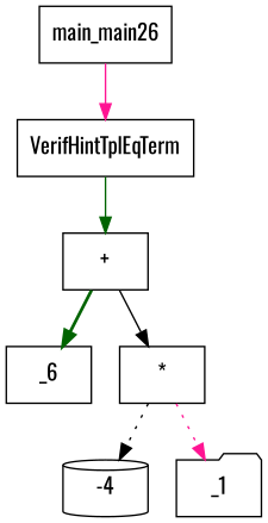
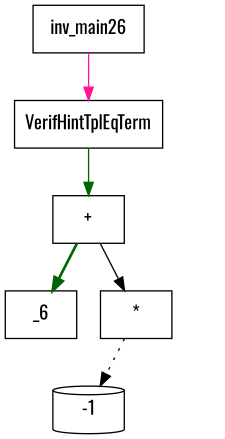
  digraph {
    fontname=Oswald
    node [fontname=Oswald shape=box]
    edge [color=deeppink fontname=Oswald style=solid]
-   n1 [label=main_main26]
+   n1 [label=inv_main26]
    n2 [label=VerifHintTplEqTerm]
    n3 [label="+"]
    n4 [label=_6]
    n5 [label="*"]
-   n6 [label=-4 shape=cylinder]
-   n7 [label=_1 shape=folder]
+   n6 [label=-1 shape=cylinder]
    n1 -> n2
    n2 -> n3 [color=darkgreen]
    n3 -> n4 [color=darkgreen style=bold]
    n3 -> n5 [color=black]
    n5 -> n6 [color=black style=dotted]
-   n5 -> n7 [style=dotted]
  }
